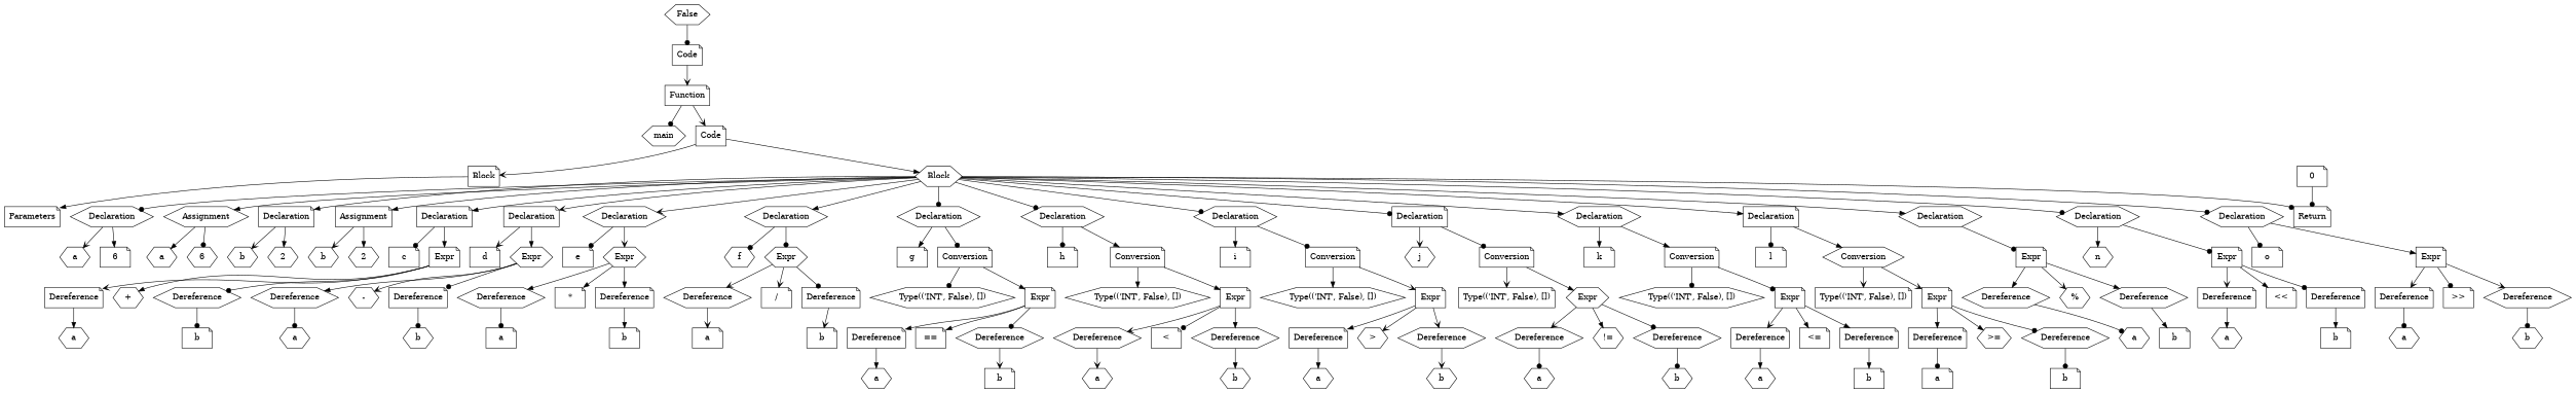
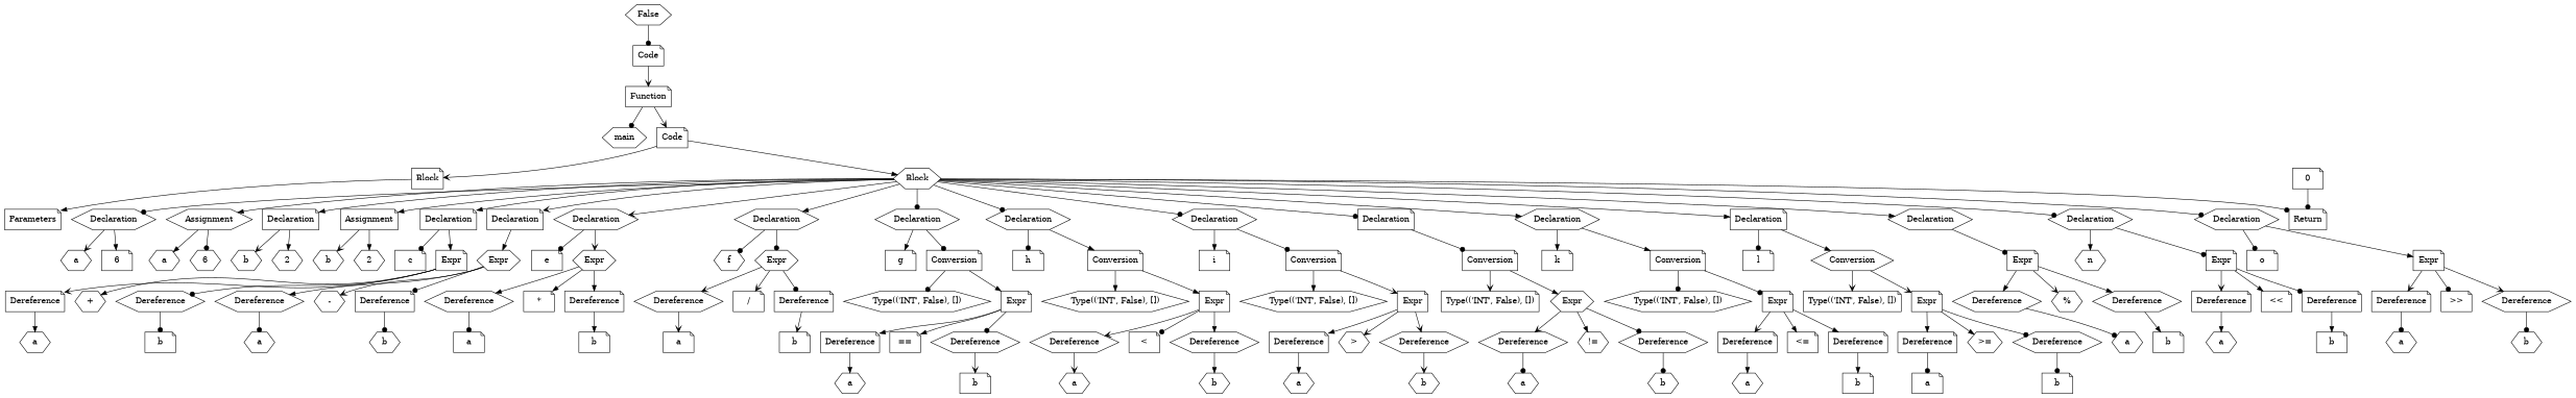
  digraph {
    node [shape=note]
    edge [arrowhead=normal]
    n1 [label=False shape=hexagon]
    n2 [label=Code]
    n3 [label=Function]
    n4 [label=main shape=hexagon]
    n5 [label=Code]
    n6 [label=Block]
    n7 [label=Block shape=hexagon]
    n8 [label=Parameters]
    n9 [label=Declaration shape=hexagon]
    n10 [label=Assignment shape=hexagon]
    n11 [label=Declaration]
    n12 [label=Assignment]
    n13 [label=Declaration]
    n14 [label=Declaration]
    n15 [label=Declaration shape=hexagon]
    n16 [label=Declaration shape=hexagon]
    n17 [label=Declaration shape=hexagon]
    n18 [label=Declaration shape=hexagon]
    n19 [label=Declaration shape=hexagon]
    n20 [label=Declaration]
    n21 [label=Declaration shape=hexagon]
    n22 [label=Declaration]
    n23 [label=Declaration shape=hexagon]
    n24 [label=Declaration shape=hexagon]
    n25 [label=Declaration shape=hexagon]
    n26 [label=Return]
    n27 [label=a shape=hexagon]
    n28 [label=6]
    n29 [label=a shape=hexagon]
    n30 [label=6 shape=hexagon]
    n31 [label=b shape=hexagon]
    n32 [label=2 shape=hexagon]
    n33 [label=b shape=hexagon]
    n34 [label=2 shape=hexagon]
    n35 [label=c]
    n36 [label=Expr]
-   n37 [label=d]
    n38 [label=Expr shape=hexagon]
    n39 [label=e]
    n40 [label=Expr shape=hexagon]
    n41 [label=f shape=hexagon]
    n42 [label=Expr shape=hexagon]
    n43 [label=g]
    n44 [label=Conversion]
    n45 [label=h]
    n46 [label=Conversion]
    n47 [label=i]
    n48 [label=Conversion]
-   n49 [label=j shape=hexagon]
    n50 [label=Conversion]
    n51 [label=k]
    n52 [label=Conversion]
    n53 [label=l]
    n54 [label=Conversion shape=hexagon]
    n55 [label=Expr]
    n56 [label=n shape=hexagon]
    n57 [label=Expr]
    n58 [label=o]
    n59 [label=Expr]
    n60 [label=Dereference]
    n61 [label="+" shape=hexagon]
    n62 [label=Dereference shape=hexagon]
    n63 [label=Dereference shape=hexagon]
    n64 [label="-" shape=hexagon]
    n65 [label=Dereference]
    n66 [label=Dereference shape=hexagon]
    n67 [label="*"]
    n68 [label=Dereference]
    n69 [label=Dereference shape=hexagon]
    n70 [label="/"]
    n71 [label=Dereference]
    n72 [label="Type(('INT', False), [])" shape=hexagon]
    n73 [label=Expr]
    n74 [label="Type(('INT', False), [])" shape=hexagon]
    n75 [label=Expr]
    n76 [label="Type(('INT', False), [])" shape=hexagon]
    n77 [label=Expr]
    n78 [label="Type(('INT', False), [])"]
    n79 [label=Expr shape=hexagon]
    n80 [label="Type(('INT', False), [])" shape=hexagon]
    n81 [label=Expr]
    n82 [label="Type(('INT', False), [])"]
    n83 [label=Expr]
    n84 [label=Dereference shape=hexagon]
    n85 [label="%" shape=hexagon]
    n86 [label=Dereference shape=hexagon]
    n87 [label=Dereference]
    n88 [label="<<"]
    n89 [label=Dereference]
    n90 [label=Dereference]
    n91 [label=">>"]
    n92 [label=Dereference shape=hexagon]
    n93 [label=0]
    n94 [label=a shape=hexagon]
    n95 [label=b]
    n96 [label=a shape=hexagon]
    n97 [label=b shape=hexagon]
    n98 [label=a]
    n99 [label=b]
    n100 [label=a]
    n101 [label=b]
    n102 [label=Dereference]
    n103 [label="=="]
    n104 [label=Dereference shape=hexagon]
    n105 [label=a shape=hexagon]
    n106 [label=b]
    n107 [label=Dereference shape=hexagon]
    n108 [label="<"]
    n109 [label=Dereference shape=hexagon]
    n110 [label=a shape=hexagon]
    n111 [label=b shape=hexagon]
    n112 [label=Dereference]
    n113 [label=">" shape=hexagon]
    n114 [label=Dereference shape=hexagon]
    n115 [label=a shape=hexagon]
    n116 [label=b shape=hexagon]
    n117 [label=Dereference shape=hexagon]
    n118 [label="!=" shape=hexagon]
    n119 [label=Dereference shape=hexagon]
    n120 [label=a shape=hexagon]
    n121 [label=b shape=hexagon]
    n122 [label=Dereference]
    n123 [label="<="]
    n124 [label=Dereference]
    n125 [label=a shape=hexagon]
    n126 [label=b]
    n127 [label=Dereference]
    n128 [label=">=" shape=hexagon]
    n129 [label=Dereference shape=hexagon]
    n130 [label=a]
    n131 [label=b]
    n132 [label=a shape=hexagon]
    n133 [label=b]
    n134 [label=a shape=hexagon]
    n135 [label=b]
    n136 [label=a shape=hexagon]
    n137 [label=b shape=hexagon]
    n1 -> n2 [arrowhead=dot]
    n2 -> n3 [arrowhead=vee]
    n3 -> n4 [arrowhead=dot]
    n3 -> n5 [arrowhead=vee]
    n5 -> n6 [arrowhead=vee]
    n5 -> n7
    n6 -> n8
    n7 -> n9 [arrowhead=dot]
    n7 -> n10
    n7 -> n11
    n7 -> n12
    n7 -> n13
    n7 -> n14 [arrowhead=vee]
    n7 -> n15 [arrowhead=vee]
    n7 -> n16
    n7 -> n17 [arrowhead=dot]
    n7 -> n18 [arrowhead=dot]
    n7 -> n19 [arrowhead=dot]
    n7 -> n20 [arrowhead=dot]
    n7 -> n21
    n7 -> n22
    n7 -> n23
    n7 -> n24 [arrowhead=dot]
    n7 -> n25 [arrowhead=dot]
    n7 -> n26 [arrowhead=dot]
    n9 -> n27 [arrowhead=vee]
    n9 -> n28
    n10 -> n29
    n10 -> n30 [arrowhead=dot]
    n11 -> n31 [arrowhead=vee]
    n11 -> n32
    n12 -> n33 [arrowhead=vee]
    n12 -> n34
    n13 -> n35 [arrowhead=dot]
    n13 -> n36
-   n14 -> n37 [arrowhead=vee]
    n14 -> n38
    n15 -> n39 [arrowhead=dot]
    n15 -> n40 [arrowhead=vee]
    n16 -> n41 [arrowhead=dot]
    n16 -> n42 [arrowhead=dot]
    n17 -> n43
    n17 -> n44 [arrowhead=dot]
    n18 -> n45 [arrowhead=dot]
    n18 -> n46
    n19 -> n47
    n19 -> n48 [arrowhead=dot]
-   n20 -> n49 [arrowhead=vee]
    n20 -> n50 [arrowhead=dot]
    n21 -> n51
    n21 -> n52
    n22 -> n53 [arrowhead=dot]
    n22 -> n54
    n23 -> n55 [arrowhead=dot]
    n24 -> n56
    n24 -> n57 [arrowhead=dot]
    n25 -> n58 [arrowhead=dot]
    n25 -> n59
    n36 -> n60 [arrowhead=vee]
    n36 -> n61
    n36 -> n62 [arrowhead=dot]
    n38 -> n63
    n38 -> n64 [arrowhead=vee]
    n38 -> n65 [arrowhead=dot]
    n40 -> n66
    n40 -> n67
    n40 -> n68
    n42 -> n69 [arrowhead=vee]
    n42 -> n70 [arrowhead=vee]
    n42 -> n71 [arrowhead=dot]
    n44 -> n72 [arrowhead=dot]
    n44 -> n73
    n46 -> n74
    n46 -> n75
    n48 -> n76
    n48 -> n77 [arrowhead=vee]
    n50 -> n78 [arrowhead=vee]
    n50 -> n79
    n52 -> n80 [arrowhead=dot]
    n52 -> n81 [arrowhead=dot]
    n54 -> n82 [arrowhead=vee]
    n54 -> n83 [arrowhead=vee]
    n55 -> n84
    n55 -> n85 [arrowhead=vee]
    n55 -> n86
    n57 -> n87 [arrowhead=vee]
    n57 -> n88
    n57 -> n89 [arrowhead=dot]
    n59 -> n90 [arrowhead=vee]
    n59 -> n91 [arrowhead=dot]
    n59 -> n92 [arrowhead=vee]
    n60 -> n94
    n62 -> n95 [arrowhead=dot]
    n63 -> n96 [arrowhead=dot]
    n65 -> n97 [arrowhead=dot]
    n66 -> n98 [arrowhead=dot]
    n68 -> n99
    n69 -> n100 [arrowhead=vee]
    n71 -> n101 [arrowhead=vee]
    n73 -> n102
    n73 -> n103
    n73 -> n104 [arrowhead=dot]
    n75 -> n107 [arrowhead=vee]
    n75 -> n108 [arrowhead=dot]
    n75 -> n109
    n77 -> n112
    n77 -> n113 [arrowhead=vee]
    n77 -> n114 [arrowhead=vee]
    n79 -> n117 [arrowhead=vee]
    n79 -> n118
    n79 -> n119 [arrowhead=dot]
    n81 -> n122 [arrowhead=vee]
    n81 -> n123
    n81 -> n124
    n83 -> n127
    n83 -> n128
    n83 -> n129 [arrowhead=dot]
    n84 -> n132 [arrowhead=dot]
    n86 -> n133
    n87 -> n134
    n89 -> n135
    n90 -> n136 [arrowhead=dot]
    n92 -> n137 [arrowhead=dot]
    n93 -> n26 [arrowhead=dot]
    n102 -> n105
    n104 -> n106 [arrowhead=vee]
    n107 -> n110 [arrowhead=vee]
    n109 -> n111
    n112 -> n115
    n114 -> n116 [arrowhead=vee]
    n117 -> n120 [arrowhead=dot]
    n119 -> n121 [arrowhead=dot]
    n122 -> n125
    n124 -> n126
    n127 -> n130 [arrowhead=dot]
    n129 -> n131 [arrowhead=dot]
  }
